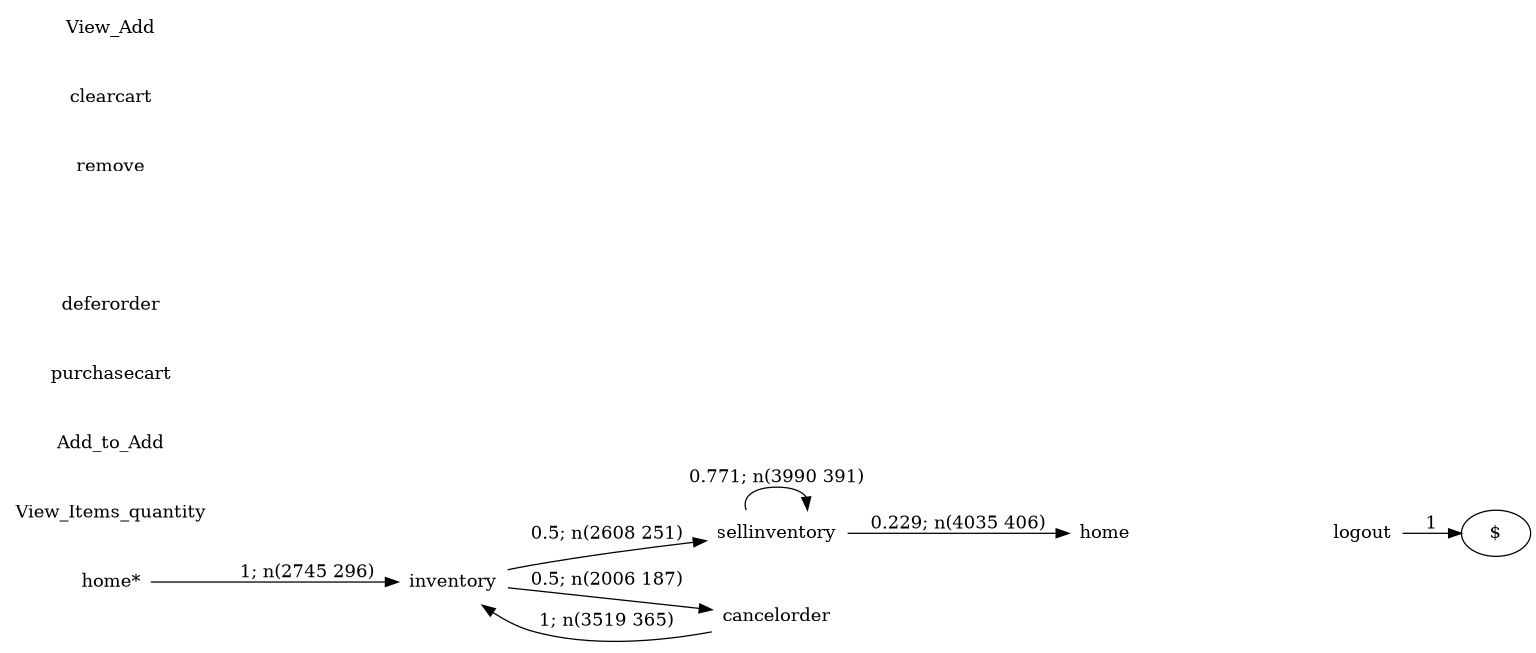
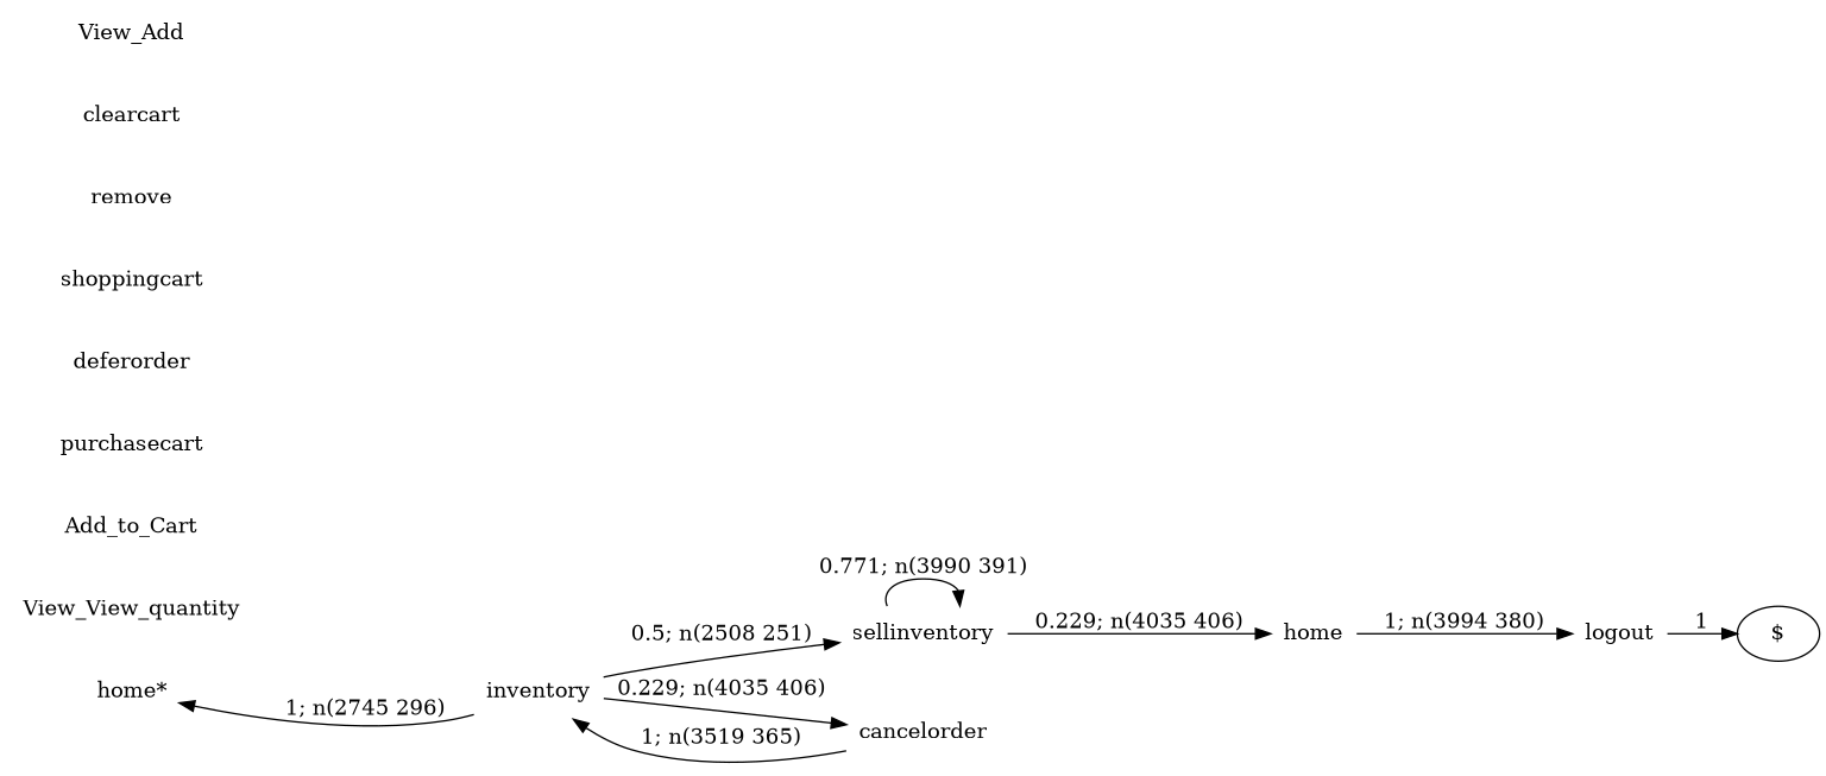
  digraph {
    rankdir=LR
    node [shape=none]
    edge [style=solid]
    n1 [label="home*"]
    n2 [label=inventory]
    n3 [label=sellinventory]
    n4 [label=cancelorder]
-   n5 [label=View_Items_quantity]
-   n6 [label=Add_to_Add]
+   n5 [label=View_View_quantity]
+   n6 [label=Add_to_Cart]
    n7 [label=purchasecart]
    n8 [label=home]
    n9 [label=logout]
    "$" [shape=""]
    n11 [label=deferorder]
+   n12 [label=shoppingcart]
    n13 [label=remove]
    n14 [label=clearcart]
    n15 [label=View_Add]
-   n1 -> n2 [label="1; n(2745 296)"]
-   n2 -> n3 [label="0.5; n(2608 251)"]
-   n2 -> n4 [label="0.5; n(2006 187)"]
+   n2 -> n1 [label="1; n(2745 296)"]
+   n2 -> n3 [label="0.5; n(2508 251)"]
+   n2 -> n4 [label="0.229; n(4035 406)"]
    n3 -> n3 [label="0.771; n(3990 391)"]
    n3 -> n8 [label="0.229; n(4035 406)"]
    n4 -> n2 [label="1; n(3519 365)"]
+   n8 -> n9 [label="1; n(3994 380)"]
    n9 -> "$" [label=1]
  }
